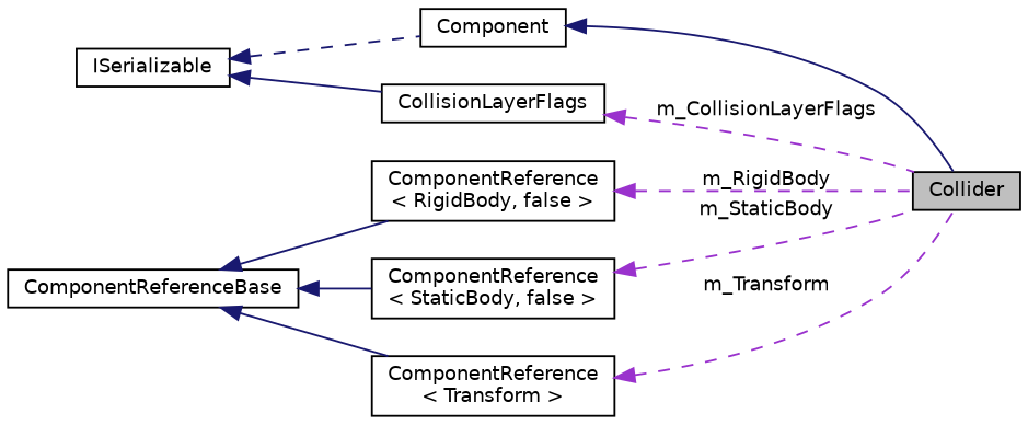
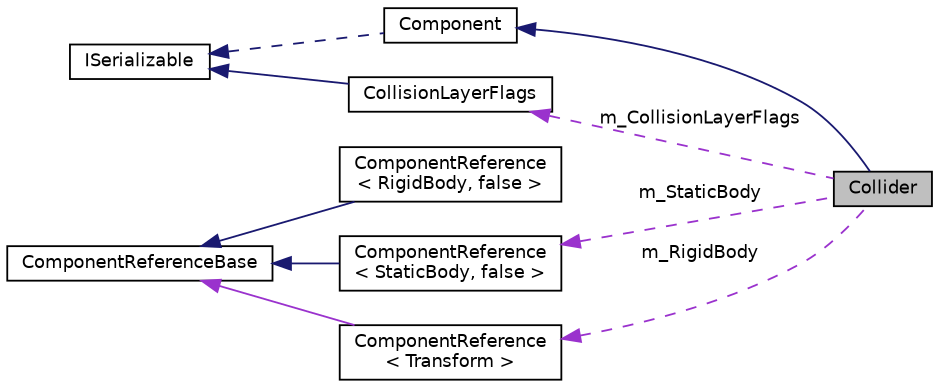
  digraph {
    rankdir=LR
    node [color=black fillcolor=white fontname=Helvetica fontsize=10 shape=record style=filled]
    edge [color=midnightblue dir=back fontname=Helvetica fontsize=10 labelfontname=Helvetica labelfontsize=10 style=solid]
    n1 [fillcolor=grey75 fontcolor=black height=0.2 label=Collider width=0.4]
    n2 [height=0.2 label=Component width=0.4]
    n3 [height=0.2 label=ISerializable width=0.4]
    n4 [height=0.2 label=CollisionLayerFlags width=0.4]
    n5 [height=0.2 label="ComponentReference\l\< RigidBody, false \>" width=0.4]
    n6 [height=0.2 label=ComponentReferenceBase width=0.4]
    n7 [height=0.2 label="ComponentReference\l\< StaticBody, false \>" width=0.4]
    n8 [height=0.2 label="ComponentReference\l\< Transform \>" width=0.4]
    n2 -> n1
    n3 -> n2 [style=dashed]
    n3 -> n4
    n4 -> n1 [color=darkorchid3 label=" m_CollisionLayerFlags" style=dashed]
-   n5 -> n1 [color=darkorchid3 label=" m_RigidBody" style=dashed]
    n6 -> n5
    n6 -> n7
-   n6 -> n8
+   n6 -> n8 [color=darkorchid3]
    n7 -> n1 [color=darkorchid3 label=" m_StaticBody" style=dashed]
-   n8 -> n1 [color=darkorchid3 label=" m_Transform" style=dashed]
+   n8 -> n1 [color=darkorchid3 label=" m_RigidBody" style=dashed]
  }
